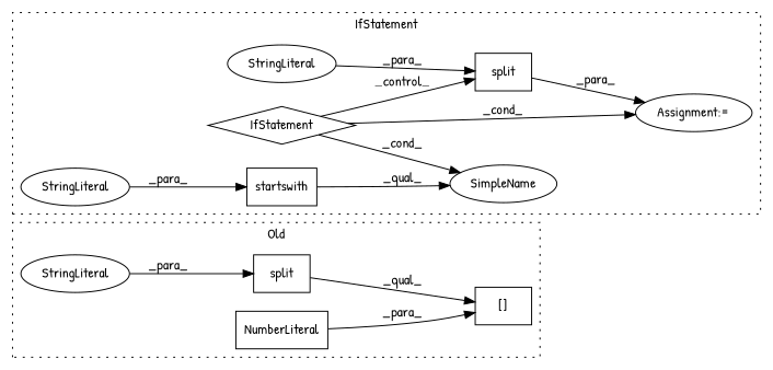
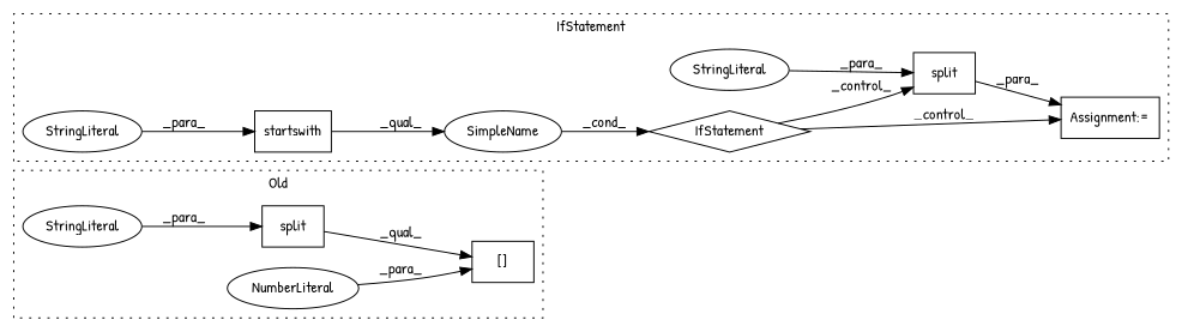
  digraph {
    fontname="Patrick Hand"
    rankdir=LR
    node [a=32 fontname="Patrick Hand" l="6,1" shape=box]
    edge [fontname="Patrick Hand"]
    n1 [label=split s="1046,1055"]
    n2 [a=45 l=3 label=StringLiteral s=1052 shape=ellipse]
    n3 [a=2 l="37,1" label="[]" s="1020,1058"]
-   n4 [a=34 l=1 label=NumberLiteral s=1057]
+   n4 [a=34 l=1 label=NumberLiteral s=1057 shape=ellipse]
    n5 [l="11,1" label=startswith s="1028,1053"]
    n6 [a=25 l="4,2" label=IfStatement s="1022,1054" shape=diamond]
-   n7 [a=7 l=1 label="Assignment:=" s=1076 shape=ellipse]
+   n7 [a=7 l=1 label="Assignment:=" s=1076]
    n8 [a=42 label=SimpleName shape=ellipse l=""]
    n9 [label=split s="1079,1089"]
    n10 [a=45 l=4 label=StringLiteral s=1085 shape=ellipse]
    n11 [a=45 l=14 label=StringLiteral s=1039 shape=ellipse]
    subgraph cluster_1 {
      label=Old
      style=dotted
      n1
      n2
      n3
      n4
    }
    subgraph cluster_2 {
      label=IfStatement
      style=dotted
      n5
      n6
      n7
      n8
      n9
      n10
      n11
    }
    n1 -> n3 [label=_qual_]
    n2 -> n1 [label=_para_]
    n4 -> n3 [label=_para_]
    n5 -> n8 [label=_qual_]
-   n6 -> n7 [label=_cond_]
+   n6 -> n7 [label=_control_]
    n6 -> n9 [label=_control_]
-   n6 -> n8 [label=_cond_]
+   n8 -> n6 [label=_cond_]
    n9 -> n7 [label=_para_]
    n10 -> n9 [label=_para_]
    n11 -> n5 [label=_para_]
  }
